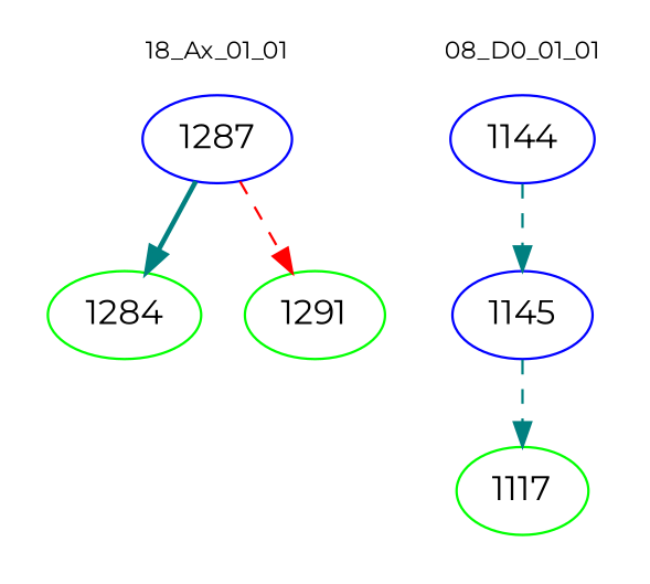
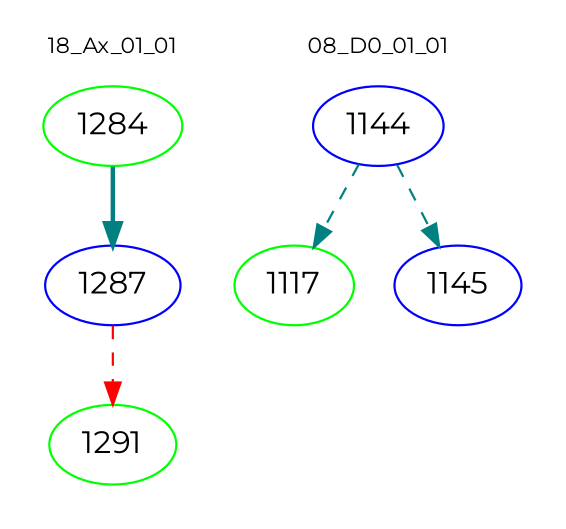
  digraph {
    fontname=Montserrat
    node [color=blue fontname=Montserrat]
    edge [color=teal fontname=Montserrat style=dashed]
    n1 [label=1287]
    n2 [color=green label=1284]
    n3 [color=green label=1291]
    n4 [label=1144]
    n5 [color=green label=1117]
    n6 [label=1145]
    subgraph cluster_1 {
      color=white
      fontsize=10
      label="18_Ax_01_01"
      n1
      n2
      n3
    }
    subgraph cluster_2 {
      color=white
      fontsize=10
      label="08_D0_01_01"
      n4
      n5
      n6
    }
-   n1 -> n2 [style=bold]
+   n2 -> n1 [style=bold]
    n1 -> n3 [color=red]
-   n6 -> n5
+   n4 -> n5
    n4 -> n6
  }
